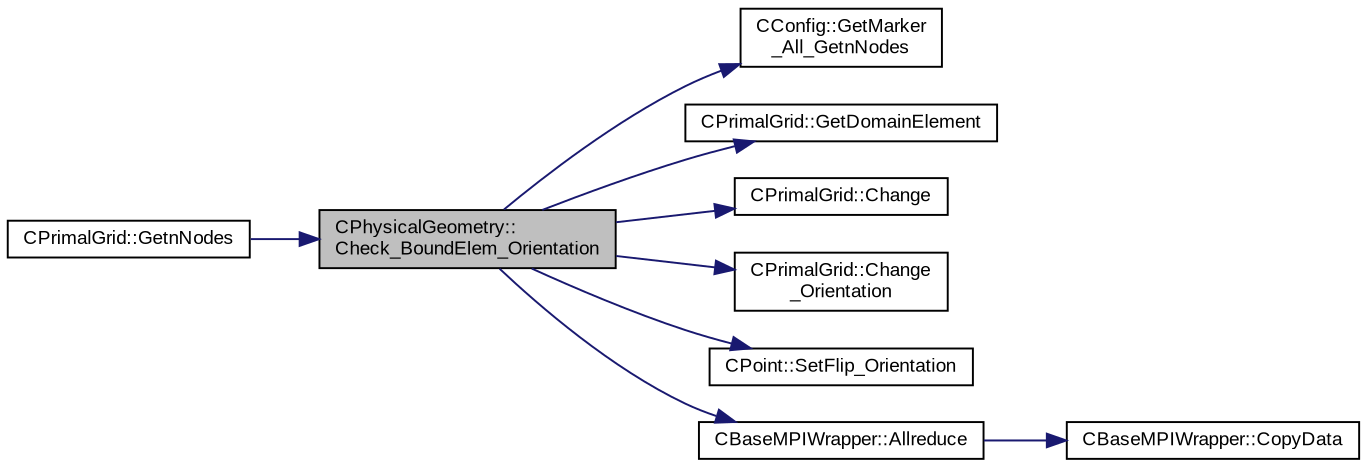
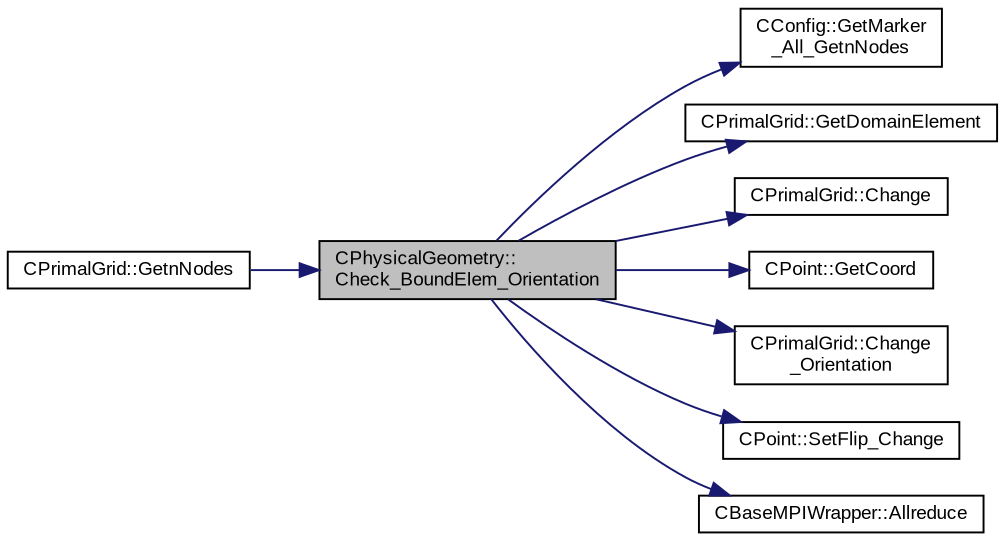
  digraph {
    fontname="Liberation Sans"
    rankdir=LR
    node [color=black fillcolor=white fontname="Liberation Sans" fontsize=10 shape=record style=filled]
    edge [color=midnightblue fontname="Liberation Sans" fontsize=10 labelfontname=Helvetica labelfontsize=10 style=solid]
    n1 [fillcolor=grey75 fontcolor=black height=0.2 label="CPhysicalGeometry::\lCheck_BoundElem_Orientation" width=0.4]
    n2 [height=0.2 label="CConfig::GetMarker\l_All_GetnNodes" width=0.4]
    n3 [height=0.2 label="CPrimalGrid::GetDomainElement" width=0.4]
    n4 [height=0.2 label="CPrimalGrid::Change" width=0.4]
+   n5 [height=0.2 label="CPoint::GetCoord" width=0.4]
    n6 [height=0.2 label="CPrimalGrid::Change\l_Orientation" width=0.4]
-   n7 [height=0.2 label="CPoint::SetFlip_Orientation" width=0.4]
+   n7 [height=0.2 label="CPoint::SetFlip_Change" width=0.4]
    n8 [height=0.2 label="CBaseMPIWrapper::Allreduce" width=0.4]
    n9 [height=0.2 label="CPrimalGrid::GetnNodes" width=0.4]
-   n10 [height=0.2 label="CBaseMPIWrapper::CopyData" width=0.4]
    n1 -> n2
    n1 -> n3
    n1 -> n4
+   n1 -> n5
    n1 -> n6
    n1 -> n7
    n1 -> n8
-   n8 -> n10
    n9 -> n1
  }
